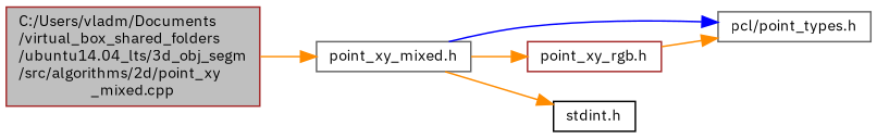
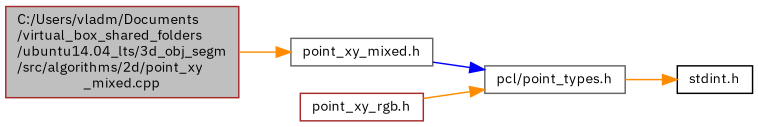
  digraph {
    fontname="IBM Plex Sans"
    rankdir=LR
    node [color=brown fillcolor=white fontname="IBM Plex Sans" fontsize=10 shape=record style=filled]
    edge [color=darkorange fontname="IBM Plex Sans" fontsize=10 labelfontname=Helvetica labelfontsize=10 style=solid]
    n1 [fillcolor=grey75 fontcolor=black height=0.2 label="C:/Users/vladm/Documents\l/virtual_box_shared_folders\l/ubuntu14.04_lts/3d_obj_segm\l/src/algorithms/2d/point_xy\l_mixed.cpp" width=0.4]
    n2 [color=gray40 height=0.2 label="point_xy_mixed.h" width=0.4]
    n3 [color=gray40 height=0.2 label="pcl/point_types.h" width=0.4]
    n4 [height=0.2 label="point_xy_rgb.h" width=0.4]
    n5 [color=black height=0.2 label="stdint.h" width=0.4]
    n1 -> n2
    n2 -> n3 [color=blue]
-   n2 -> n4
-   n2 -> n5
+   n3 -> n5
    n4 -> n3
  }
